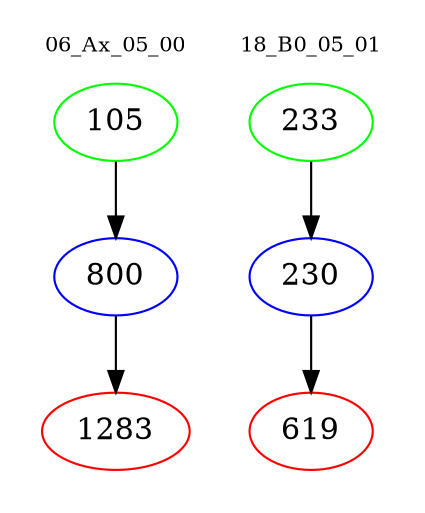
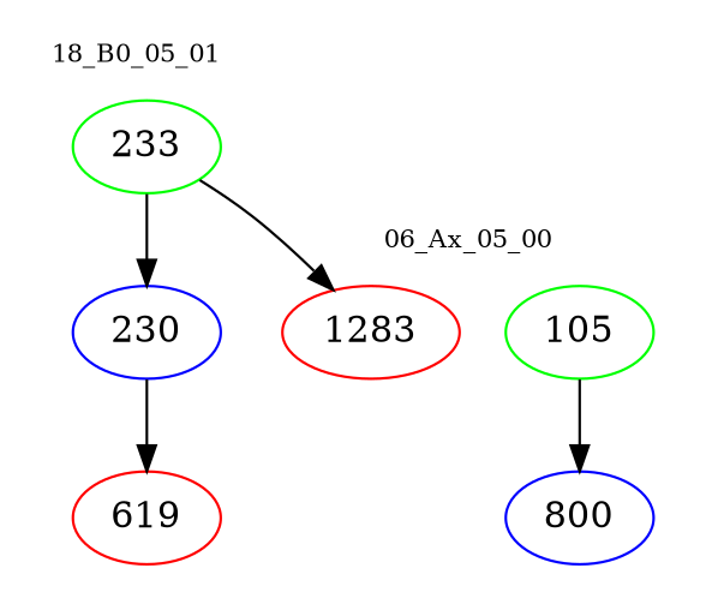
  digraph {
    node [color=green]
    edge [color=black]
    n1 [label=105]
    n2 [color=blue label=800]
    n3 [color=red label=1283]
    n4 [label=233]
    n5 [color=blue label=230]
    n6 [color=red label=619]
    subgraph cluster_1 {
      color=white
      fontsize=10
      label="06_Ax_05_00"
      n1
      n2
      n3
    }
    subgraph cluster_2 {
      color=white
      fontsize=10
      label="18_B0_05_01"
      n4
      n5
      n6
    }
    n1 -> n2
-   n2 -> n3
+   n4 -> n3
    n4 -> n5
    n5 -> n6
  }
